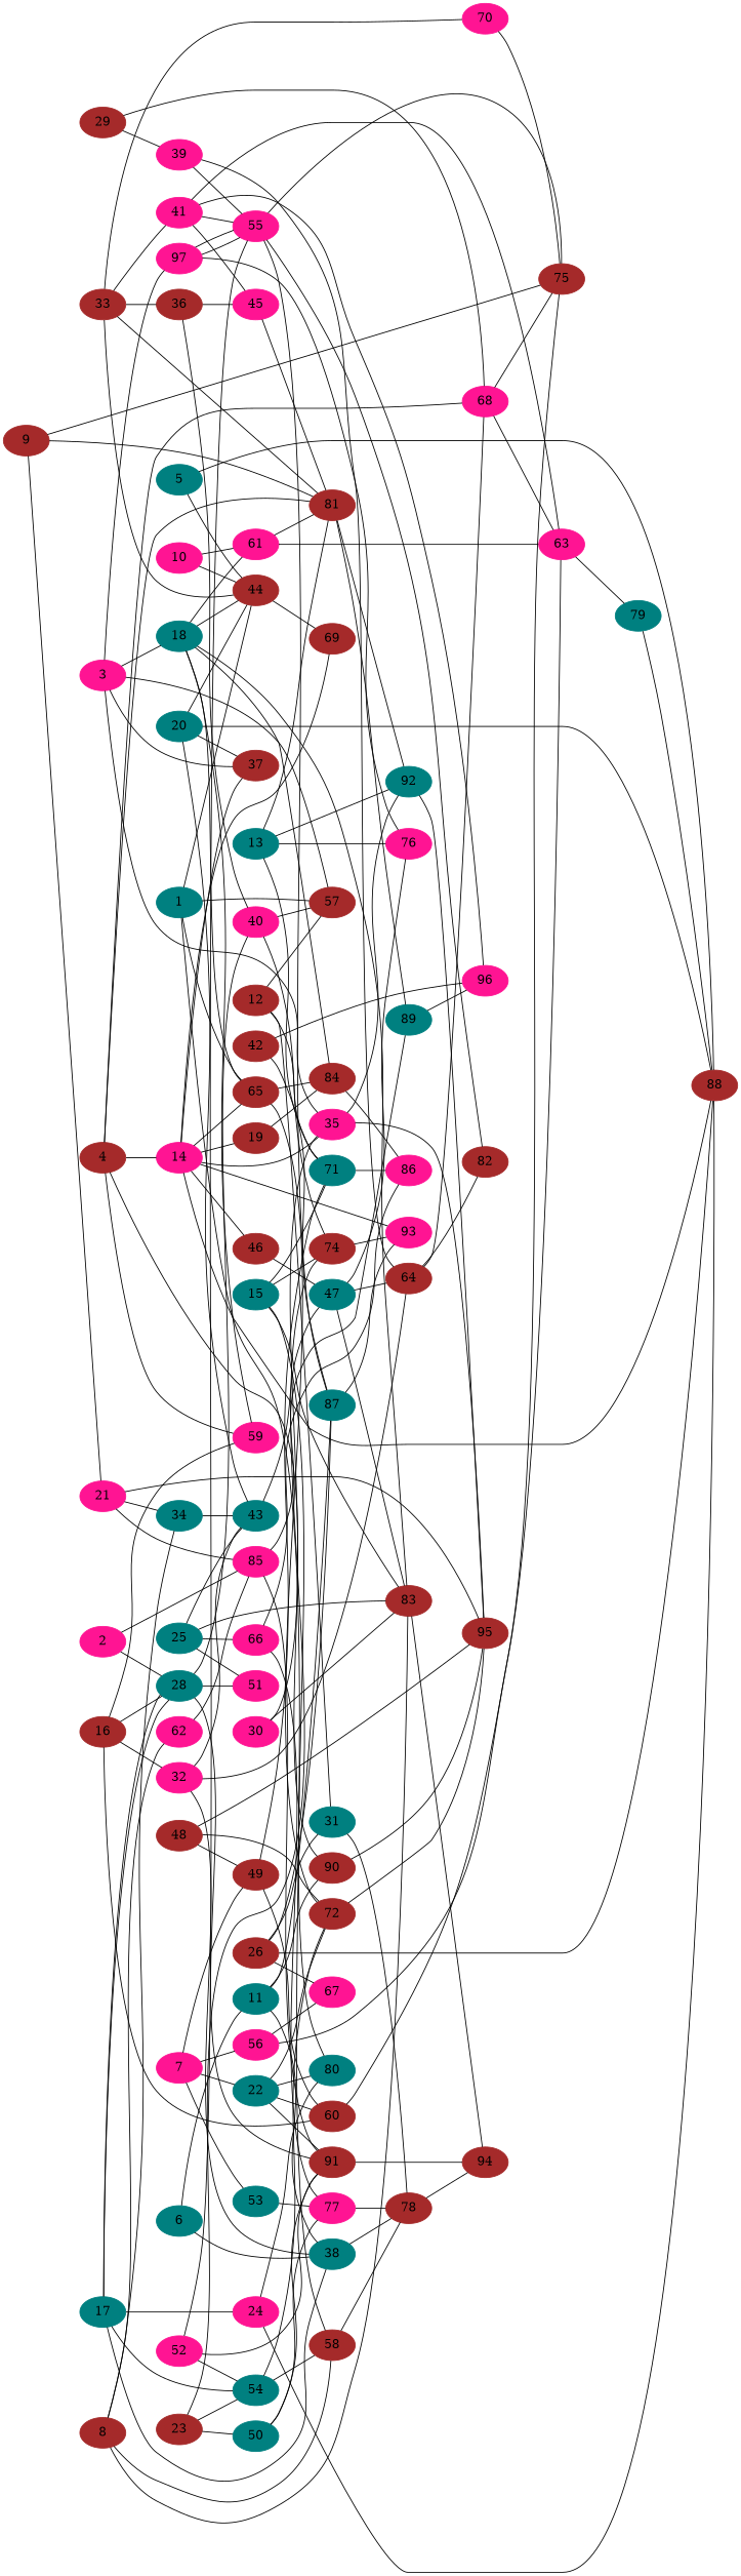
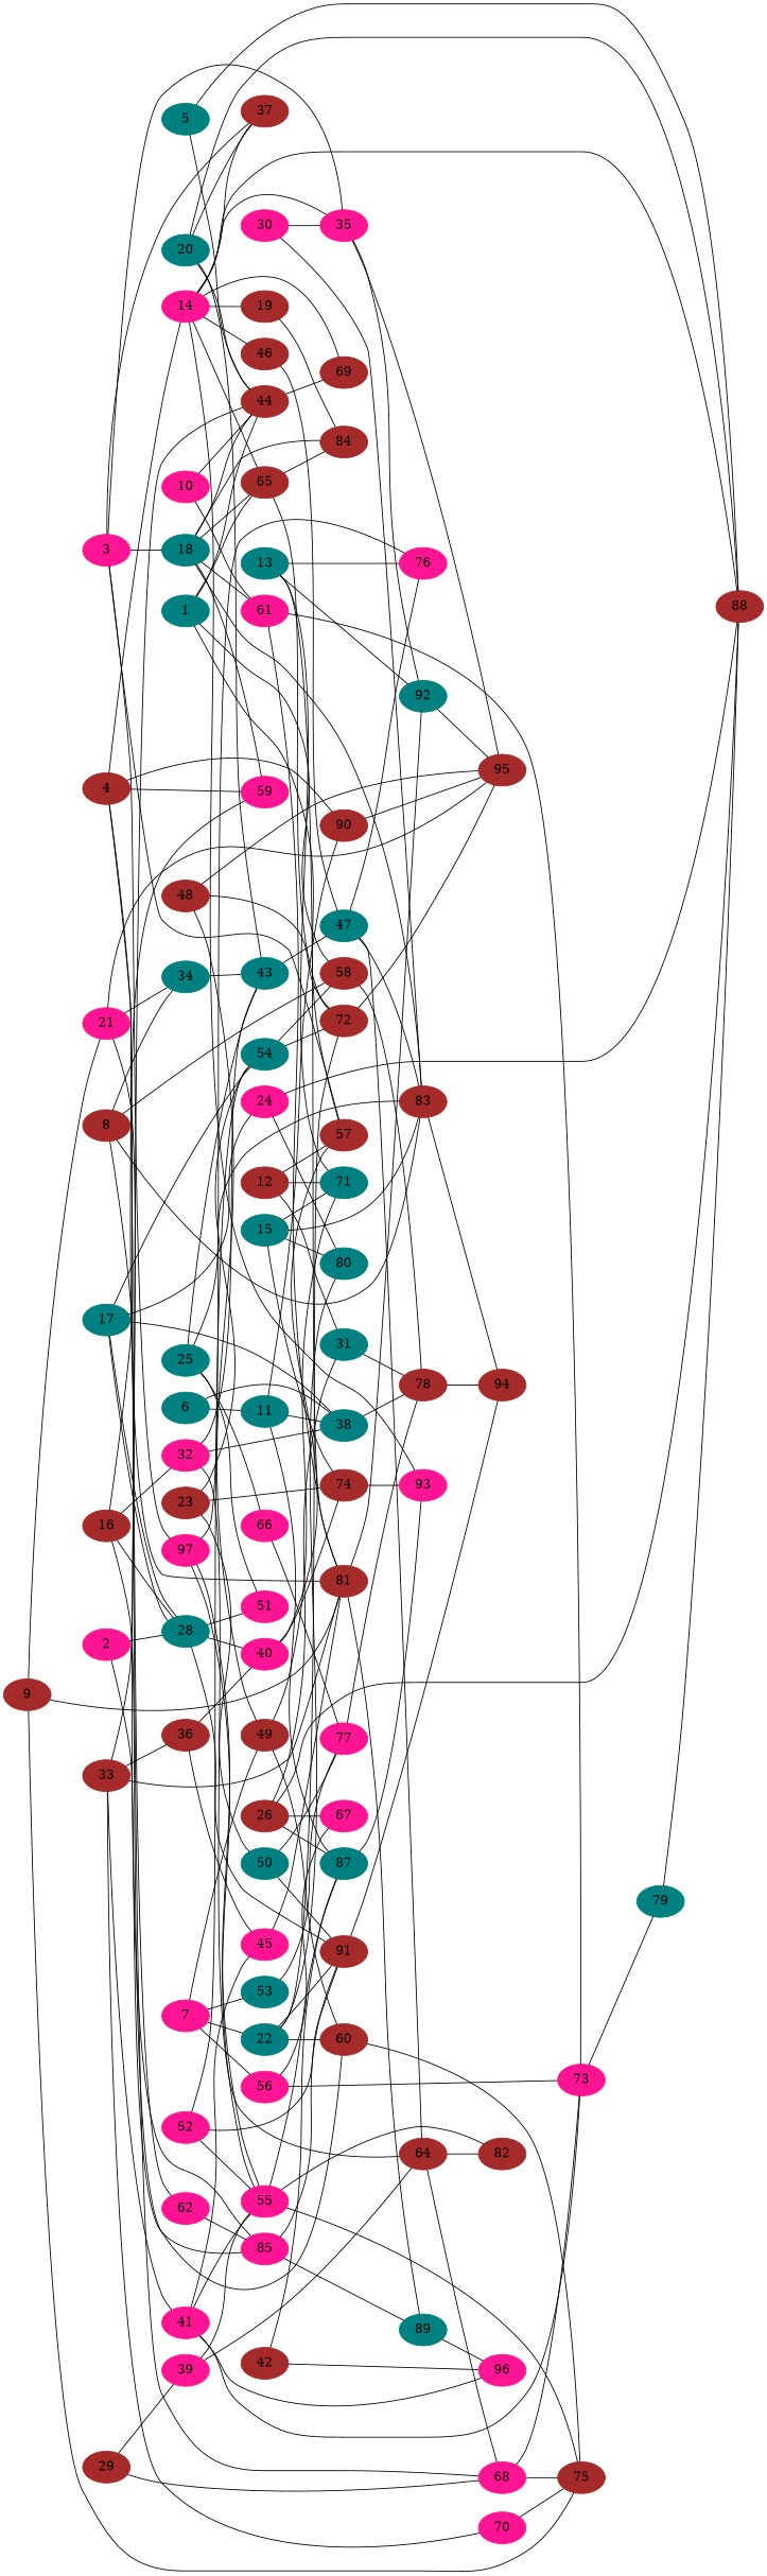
  graph {
    rankdir=LR
    node [color=brown style=filled]
    1 [color=teal]
    44
    57
    58
    65
    69
    78
    84
    72
    2 [color=deeppink]
    28 [color=teal]
    85 [color=deeppink]
    91
    51 [color=deeppink]
    40 [color=deeppink]
    89 [color=teal]
    3 [color=deeppink]
    18 [color=teal]
    n19 [color=deeppink label=97]
    35 [color=deeppink]
    37
    59 [color=deeppink]
    83
    61 [color=deeppink]
    76 [color=deeppink]
    55 [color=deeppink]
    92 [color=teal]
    95
    14 [color=deeppink]
    4
    68 [color=deeppink]
    81
    90
    88
    19
    46
    93 [color=deeppink]
    75
-   73 [color=deeppink label=63]
+   73 [color=deeppink]
    5 [color=teal]
    6 [color=teal]
    11 [color=teal]
    38 [color=teal]
    87 [color=teal]
    7 [color=deeppink]
    22 [color=teal]
    49
    53 [color=teal]
    56 [color=deeppink]
    80 [color=teal]
    60
    71 [color=teal]
    77 [color=deeppink]
    67 [color=deeppink]
    8
    34 [color=teal]
    62 [color=deeppink]
    43 [color=teal]
    94
    9
    21 [color=deeppink]
    10 [color=deeppink]
    12
    31 [color=teal]
-   86 [color=deeppink]
    13 [color=teal]
    47 [color=teal]
    15 [color=teal]
    74
    16
    32 [color=deeppink]
    64
    17 [color=teal]
    24 [color=deeppink]
    54 [color=teal]
    20 [color=teal]
    23
    50 [color=teal]
    25 [color=teal]
    66 [color=deeppink]
    26
    82
    29
    39 [color=deeppink]
    30 [color=deeppink]
    33
    36
    41 [color=deeppink]
    70 [color=deeppink]
    45 [color=deeppink]
    96 [color=deeppink]
    79 [color=teal]
    42
    48
    52 [color=deeppink]
    1 -- 44
    1 -- 57
    1 -- 58
    1 -- 65
    44 -- 69
    58 -- 78
    65 -- 84
    65 -- 72
    78 -- 94
-   84 -- 86
    72 -- 95
    2 -- 28
    2 -- 85
    28 -- 91
    28 -- 51
    28 -- 40
    85 -- 91
    85 -- 89
    91 -- 94
    40 -- 57
    40 -- 74
    89 -- 96
    3 -- 57
    3 -- 18
    3 -- n19
    3 -- 35
    3 -- 37
    18 -- 44
    18 -- 65
    18 -- 84
    18 -- 59
    18 -- 83
    18 -- 61
    n19 -- 76
    n19 -- 55
    n19 -- 55
    35 -- 92
    35 -- 95
    83 -- 94
    61 -- 81
    61 -- 73
    55 -- 75
    55 -- 87
    55 -- 82
    92 -- 95
    14 -- 65
    14 -- 69
    14 -- 35
    14 -- 37
    14 -- 88
    14 -- 19
    14 -- 46
    14 -- 93
    4 -- 59
    4 -- 14
    4 -- 68
    4 -- 81
    4 -- 90
    68 -- 75
    68 -- 73
    81 -- 89
    81 -- 92
    90 -- 95
    19 -- 84
    46 -- 47
    73 -- 79
    5 -- 44
    5 -- 88
    6 -- 11
    6 -- 38
    11 -- 90
    11 -- 38
    11 -- 87
    38 -- 78
    87 -- 93
    7 -- 22
    7 -- 49
    7 -- 53
    7 -- 56
    22 -- 72
    22 -- 91
    22 -- 80
    22 -- 60
    49 -- 60
    49 -- 71
    53 -- 77
    56 -- 73
    56 -- 67
    60 -- 75
-   71 -- 86
    77 -- 78
    8 -- 58
    8 -- 83
    8 -- 34
    8 -- 62
    34 -- 43
    62 -- 85
    43 -- 47
    9 -- 81
    9 -- 75
    9 -- 21
    21 -- 85
    21 -- 95
    21 -- 34
    10 -- 44
    10 -- 61
    12 -- 57
    12 -- 71
    12 -- 31
    31 -- 78
    13 -- 76
    13 -- 92
    13 -- 81
    13 -- 71
    47 -- 83
    47 -- 76
    47 -- 64
    15 -- 83
    15 -- 80
    15 -- 71
    15 -- 74
    74 -- 93
    16 -- 28
    16 -- 59
    16 -- 60
    16 -- 32
    32 -- 38
    32 -- 43
    32 -- 64
    64 -- 68
    64 -- 82
    17 -- 28
    17 -- 28
    17 -- 38
    17 -- 24
    17 -- 54
    24 -- 88
    24 -- 80
    54 -- 58
    54 -- 72
    20 -- 44
    20 -- 37
    20 -- 88
    20 -- 43
    23 -- 74
    23 -- 54
    23 -- 50
    50 -- 91
    50 -- 77
    25 -- 51
    25 -- 83
    25 -- 43
    25 -- 66
    66 -- 77
-   66 -- 86
    26 -- 88
    26 -- 87
    26 -- 67
    26 -- 31
    29 -- 68
    29 -- 39
    39 -- 55
    39 -- 64
    30 -- 35
    30 -- 83
    33 -- 44
    33 -- 81
    33 -- 36
    33 -- 41
    33 -- 70
    36 -- 40
    36 -- 45
    41 -- 55
    41 -- 73
    41 -- 45
    41 -- 96
    70 -- 75
    45 -- 81
    79 -- 88
    42 -- 87
    42 -- 96
    48 -- 72
    48 -- 95
    48 -- 49
    52 -- 91
    52 -- 55
    52 -- 54
  }
